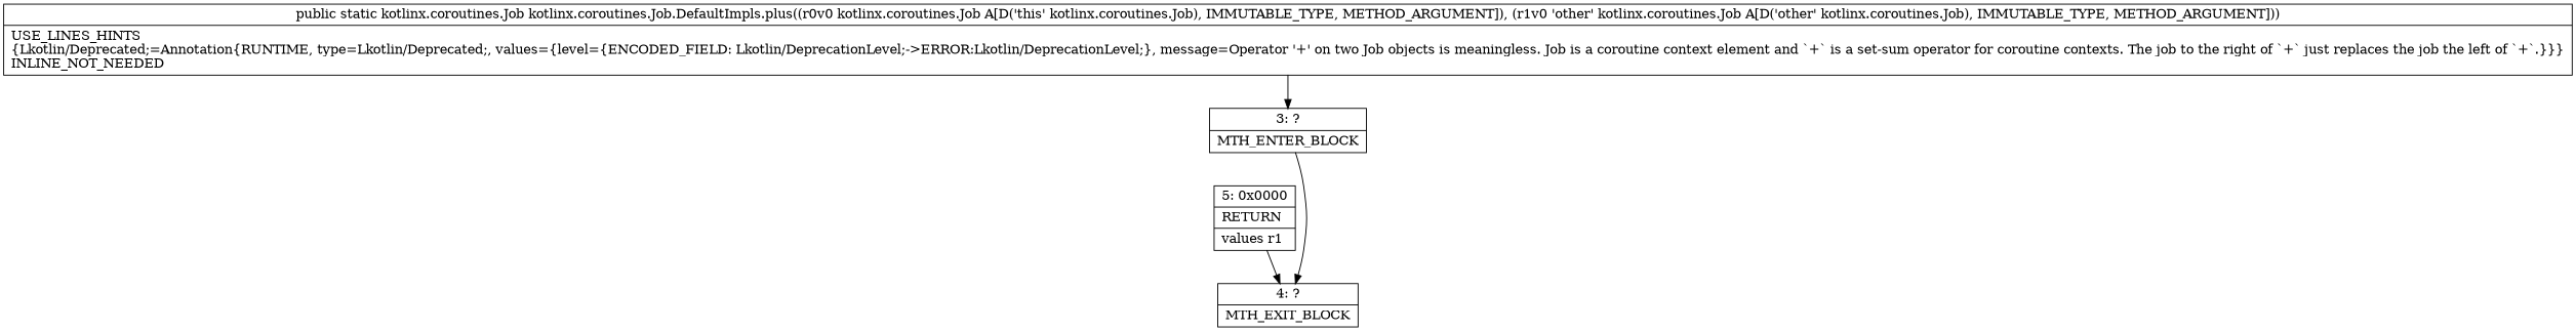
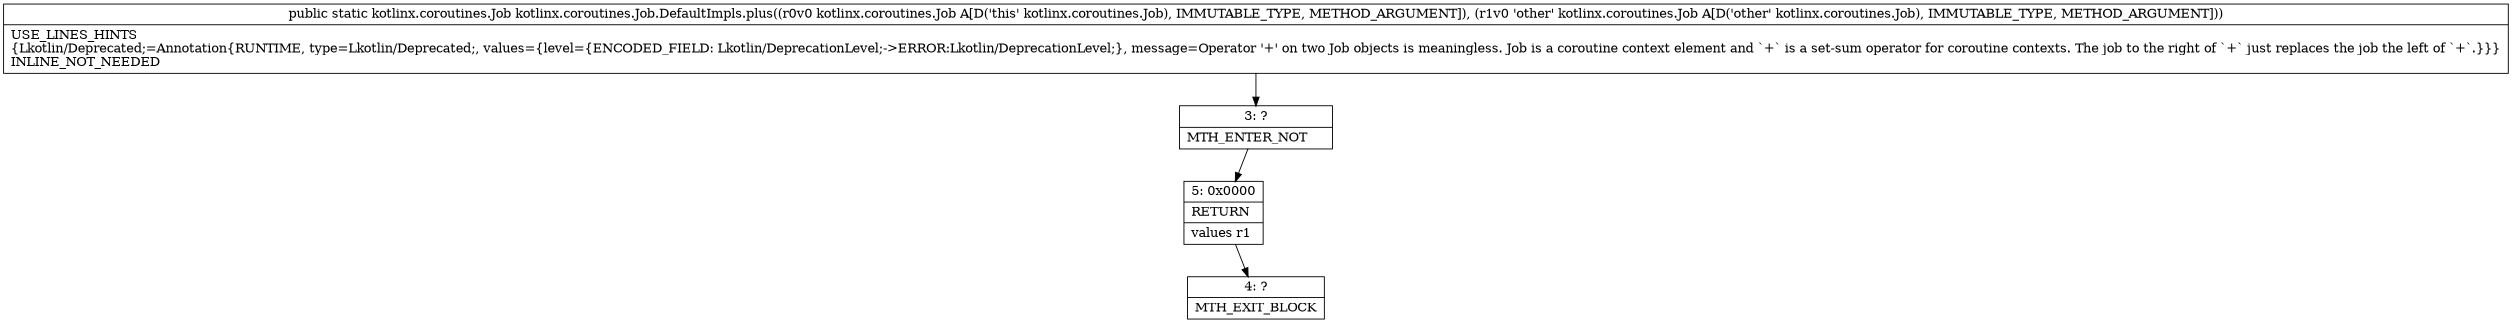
  digraph {
    node [shape=record]
-   n1 [label="{3\:\ ?|MTH_ENTER_BLOCK\l}"]
+   n1 [label="{3\:\ ?|MTH_ENTER_NOT\l}"]
    n2 [label="{5\:\ 0x0000|RETURN\l|values r1\l}"]
    n3 [label="{4\:\ ?|MTH_EXIT_BLOCK\l}"]
    n4 [label="{public static kotlinx.coroutines.Job kotlinx.coroutines.Job.DefaultImpls.plus((r0v0 kotlinx.coroutines.Job A[D('this' kotlinx.coroutines.Job), IMMUTABLE_TYPE, METHOD_ARGUMENT]), (r1v0 'other' kotlinx.coroutines.Job A[D('other' kotlinx.coroutines.Job), IMMUTABLE_TYPE, METHOD_ARGUMENT]))  | USE_LINES_HINTS\l\{Lkotlin\/Deprecated;=Annotation\{RUNTIME, type=Lkotlin\/Deprecated;, values=\{level=\{ENCODED_FIELD: Lkotlin\/DeprecationLevel;\-\>ERROR:Lkotlin\/DeprecationLevel;\}, message=Operator '+' on two Job objects is meaningless. Job is a coroutine context element and `+` is a set\-sum operator for coroutine contexts. The job to the right of `+` just replaces the job the left of `+`.\}\}\}\lINLINE_NOT_NEEDED\l}"]
-   n1 -> n3
+   n1 -> n2
    n2 -> n3
    n4 -> n1
  }
